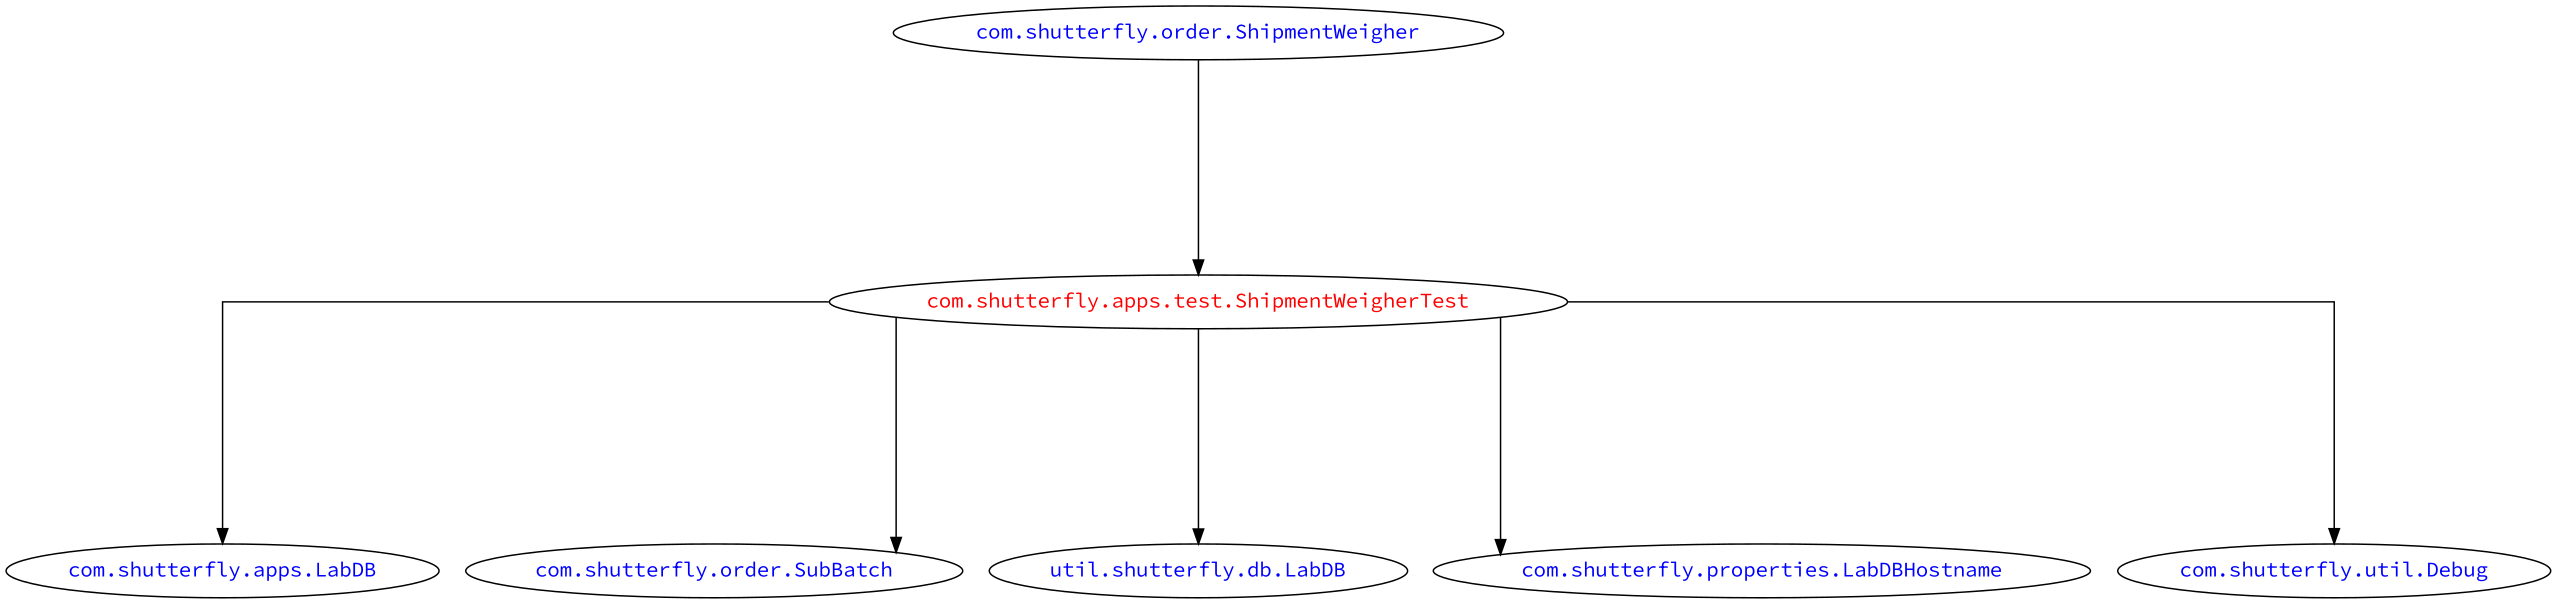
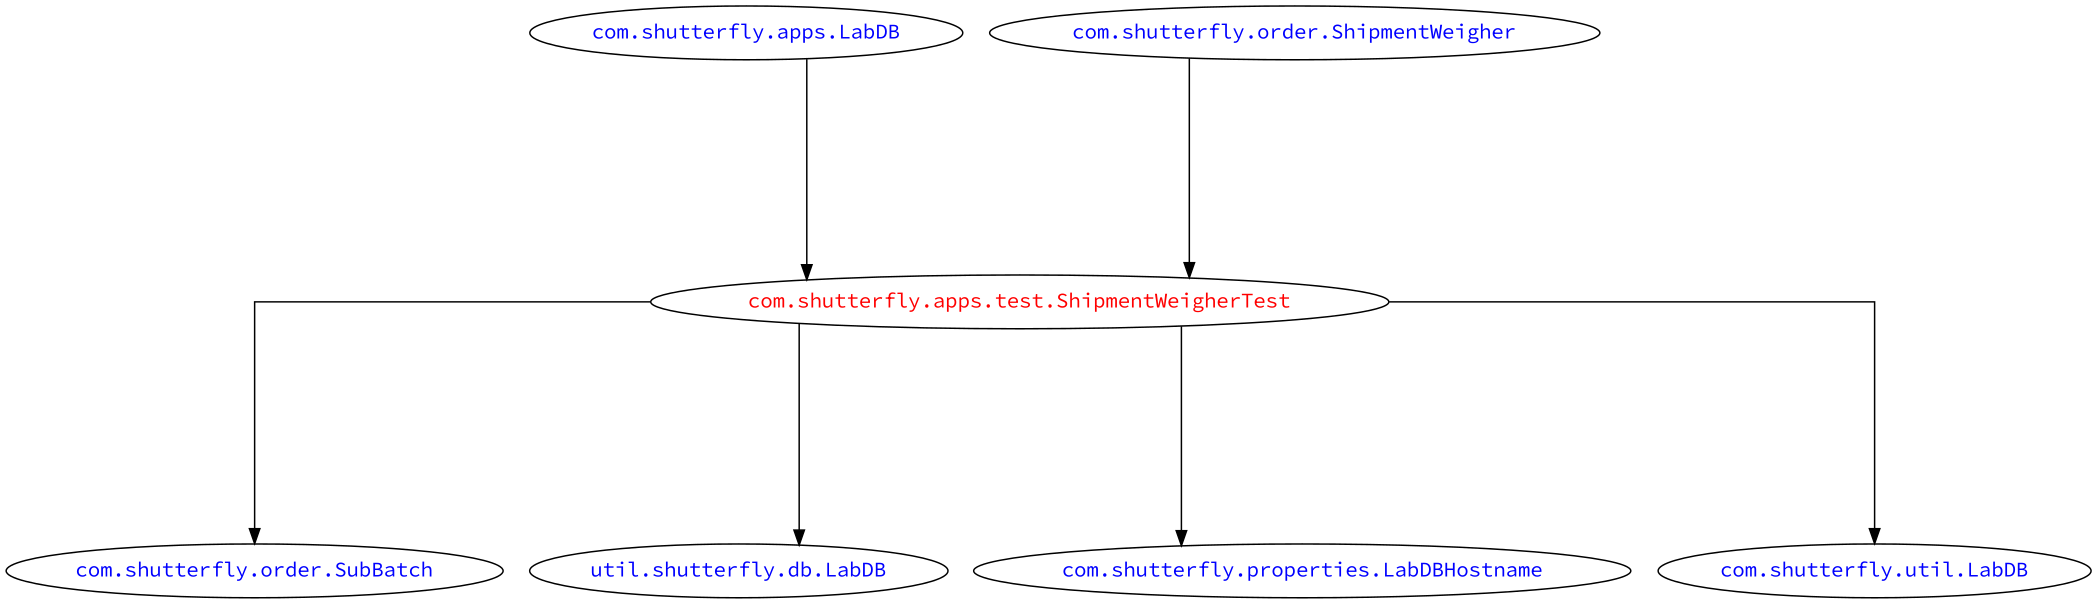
  digraph {
    concentrate=true
    fontname="Source Code Pro"
    rankdir=TB
    ranksep=2.0
    splines=ortho
    node [fontcolor=blue fontname="Source Code Pro"]
    edge [fontname="Source Code Pro"]
    "com.shutterfly.apps.test.ShipmentWeigherTest" [fontcolor=red]
    n2 [label="com.shutterfly.apps.LabDB"]
    "com.shutterfly.order.SubBatch"
    n4 [label="util.shutterfly.db.LabDB"]
    "com.shutterfly.properties.LabDBHostname"
-   "com.shutterfly.util.Debug"
+   "com.shutterfly.util.Debug" [label="com.shutterfly.util.LabDB"]
    "com.shutterfly.order.ShipmentWeigher"
-   "com.shutterfly.apps.test.ShipmentWeigherTest" -> n2
+   n2 -> "com.shutterfly.apps.test.ShipmentWeigherTest"
    "com.shutterfly.apps.test.ShipmentWeigherTest" -> "com.shutterfly.order.SubBatch"
    "com.shutterfly.apps.test.ShipmentWeigherTest" -> n4
    "com.shutterfly.apps.test.ShipmentWeigherTest" -> "com.shutterfly.properties.LabDBHostname"
    "com.shutterfly.apps.test.ShipmentWeigherTest" -> "com.shutterfly.util.Debug"
    "com.shutterfly.order.ShipmentWeigher" -> "com.shutterfly.apps.test.ShipmentWeigherTest"
  }
